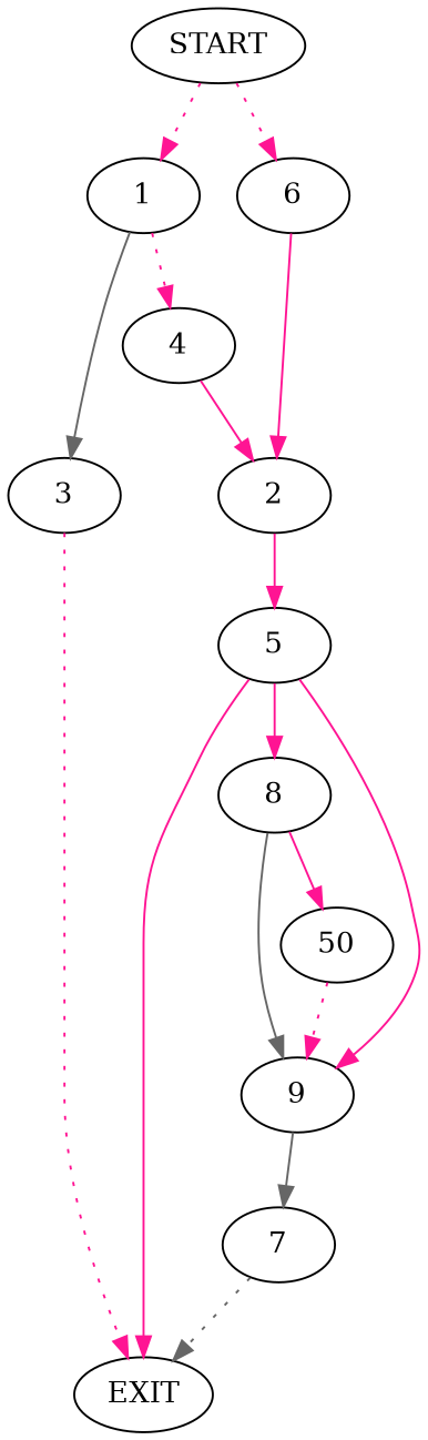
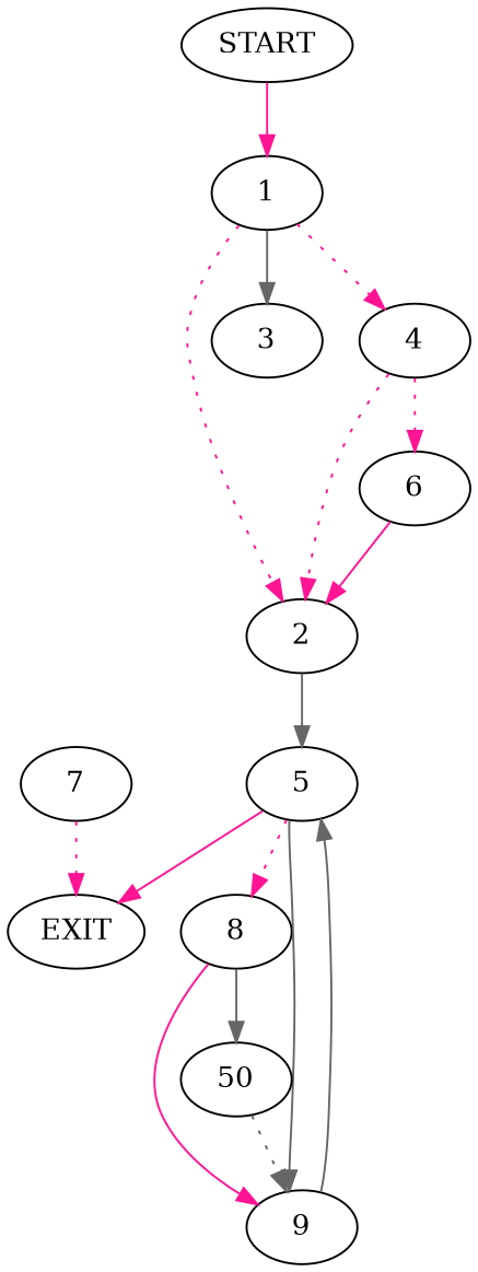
  digraph {
    edge [color=deeppink style=dotted]
    n1 [label=START]
    1
    2
    3
    4
    n6 [label=EXIT]
    5
    6
    8
    9
    7
    n12 [label=50]
-   n1 -> 1
+   n1 -> 1 [style=solid]
+   1 -> 2
    1 -> 3 [color=gray40 style=solid]
    1 -> 4
-   2 -> 5 [style=solid]
-   3 -> n6
-   4 -> 2 [style=solid]
-   n1 -> 6
+   2 -> 5 [color=gray40 style=solid]
+   4 -> 2
+   4 -> 6
    5 -> n6 [style=solid]
-   5 -> 8 [style=solid]
-   5 -> 9 [style=solid]
+   5 -> 8
+   5 -> 9 [color=gray40 style=solid]
    6 -> 2 [style=solid]
-   8 -> 9 [color=gray40 style=solid]
-   8 -> n12 [style=solid]
-   9 -> 7 [color=gray40 style=solid]
-   7 -> n6 [color=gray40]
-   n12 -> 9
+   8 -> 9 [style=solid]
+   8 -> n12 [color=gray40 style=solid]
+   9 -> 5 [color=gray40 style=solid]
+   7 -> n6
+   n12 -> 9 [color=gray40]
  }
